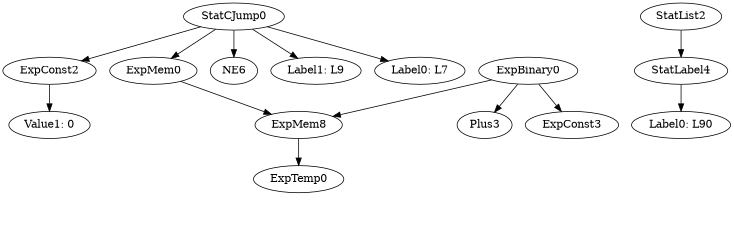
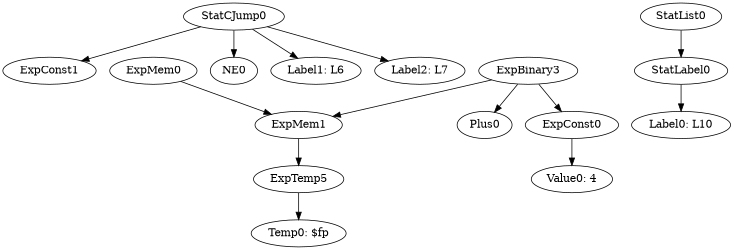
  digraph {
    ordering=out
-   ExpConst1 [label=ExpConst2]
-   "Value1: 0"
-   ExpBinary0
-   ExpMem1 [label=ExpMem8]
-   Plus0 [label=Plus3]
-   ExpConst0 [label=ExpConst3]
-   ExpTemp0
+   ExpConst1
+   ExpBinary0 [label=ExpBinary3]
+   ExpMem1
+   Plus0
+   ExpConst0
+   ExpTemp0 [label=ExpTemp5]
+   "Value0: 4"
+   "Temp0: $fp"
    ExpMem0
-   StatLabel0 [label=StatLabel4]
-   "Label0: L10" [label="Label0: L90"]
-   StatList0 [label=StatList2]
+   StatLabel0
+   "Label0: L10"
+   StatList0
    StatCJump0
-   NE0 [label=NE6]
-   "Label1: L6" [label="Label1: L9"]
-   "Label2: L7" [label="Label0: L7"]
-   ExpConst1 -> "Value1: 0"
+   NE0
+   "Label1: L6"
+   "Label2: L7"
    ExpBinary0 -> ExpMem1
    ExpBinary0 -> Plus0
    ExpBinary0 -> ExpConst0
    ExpMem1 -> ExpTemp0
+   ExpConst0 -> "Value0: 4"
+   ExpTemp0 -> "Temp0: $fp"
    ExpMem0 -> ExpMem1
    StatLabel0 -> "Label0: L10"
    StatList0 -> StatLabel0
    StatCJump0 -> ExpConst1
-   StatCJump0 -> ExpMem0
    StatCJump0 -> NE0
    StatCJump0 -> "Label1: L6"
    StatCJump0 -> "Label2: L7"
  }
